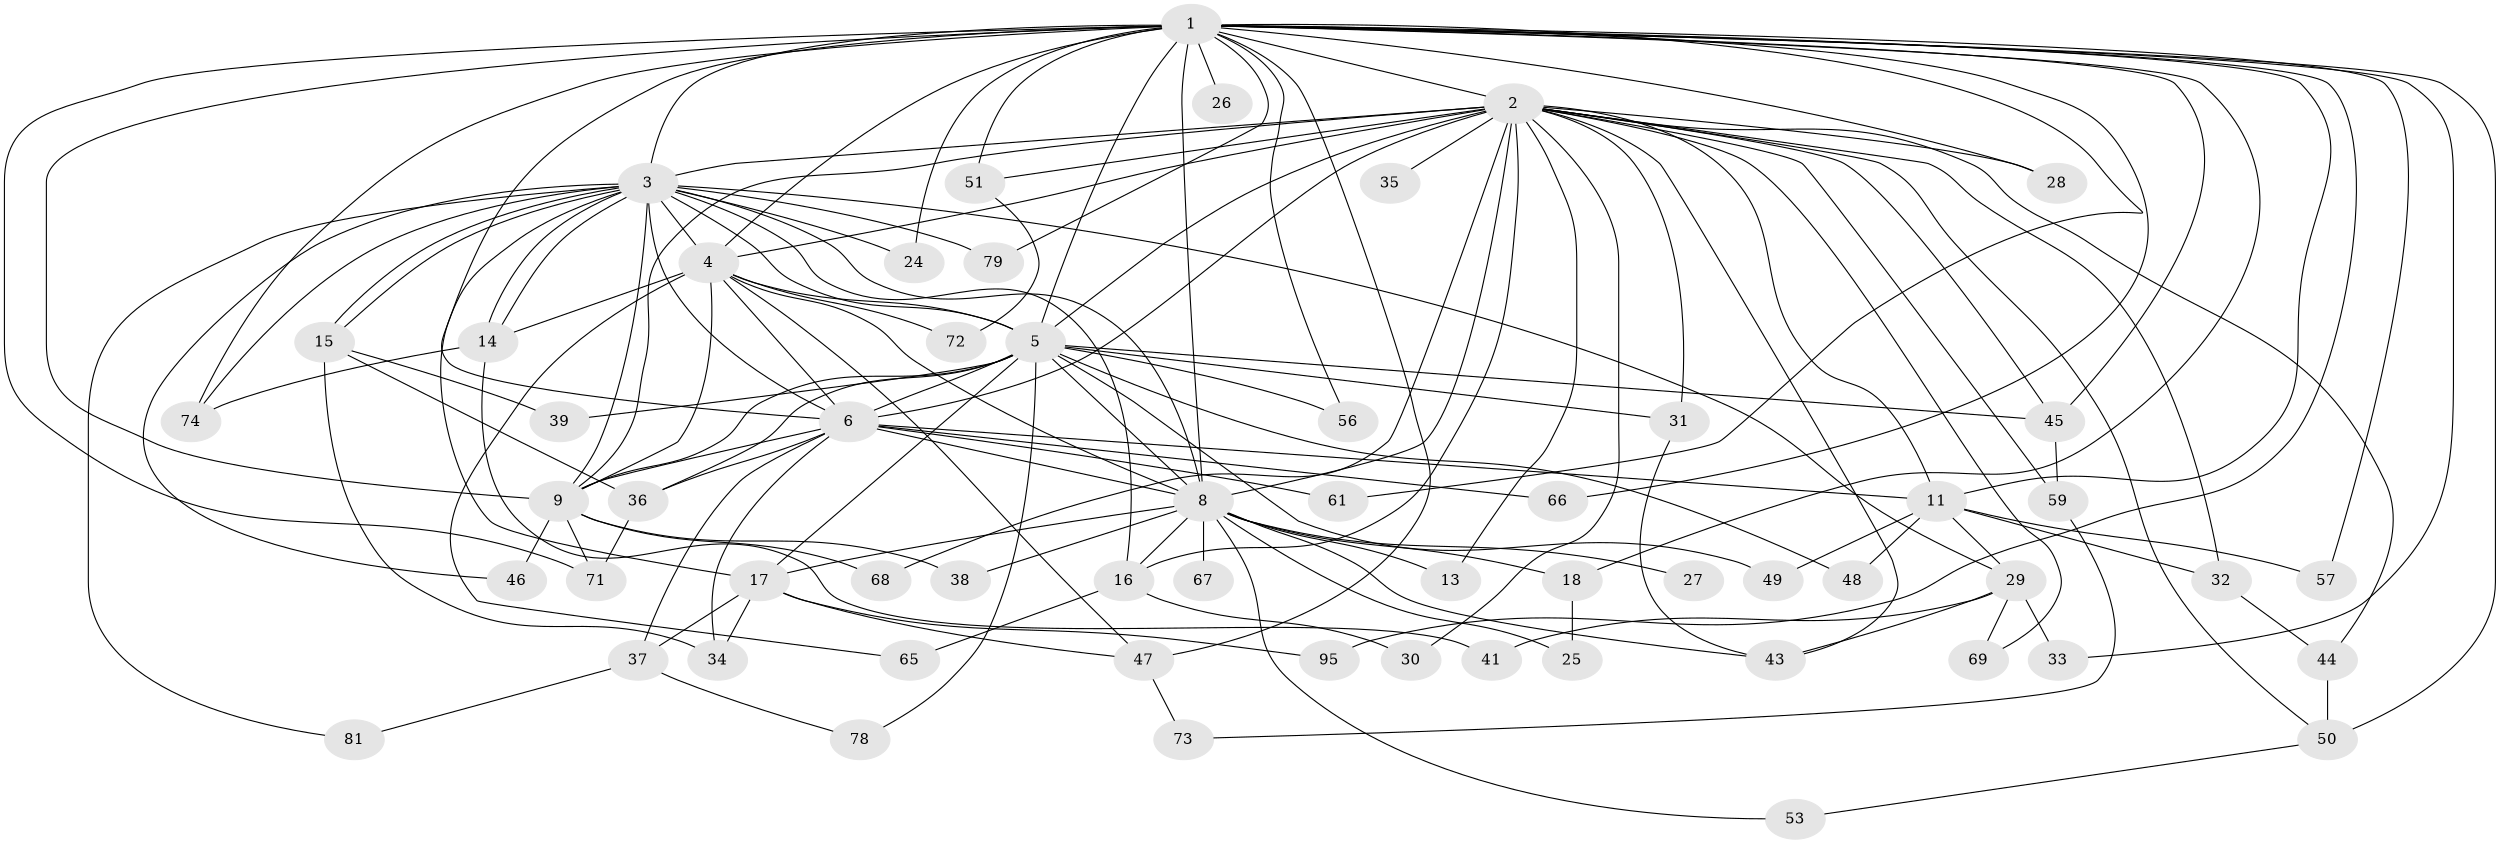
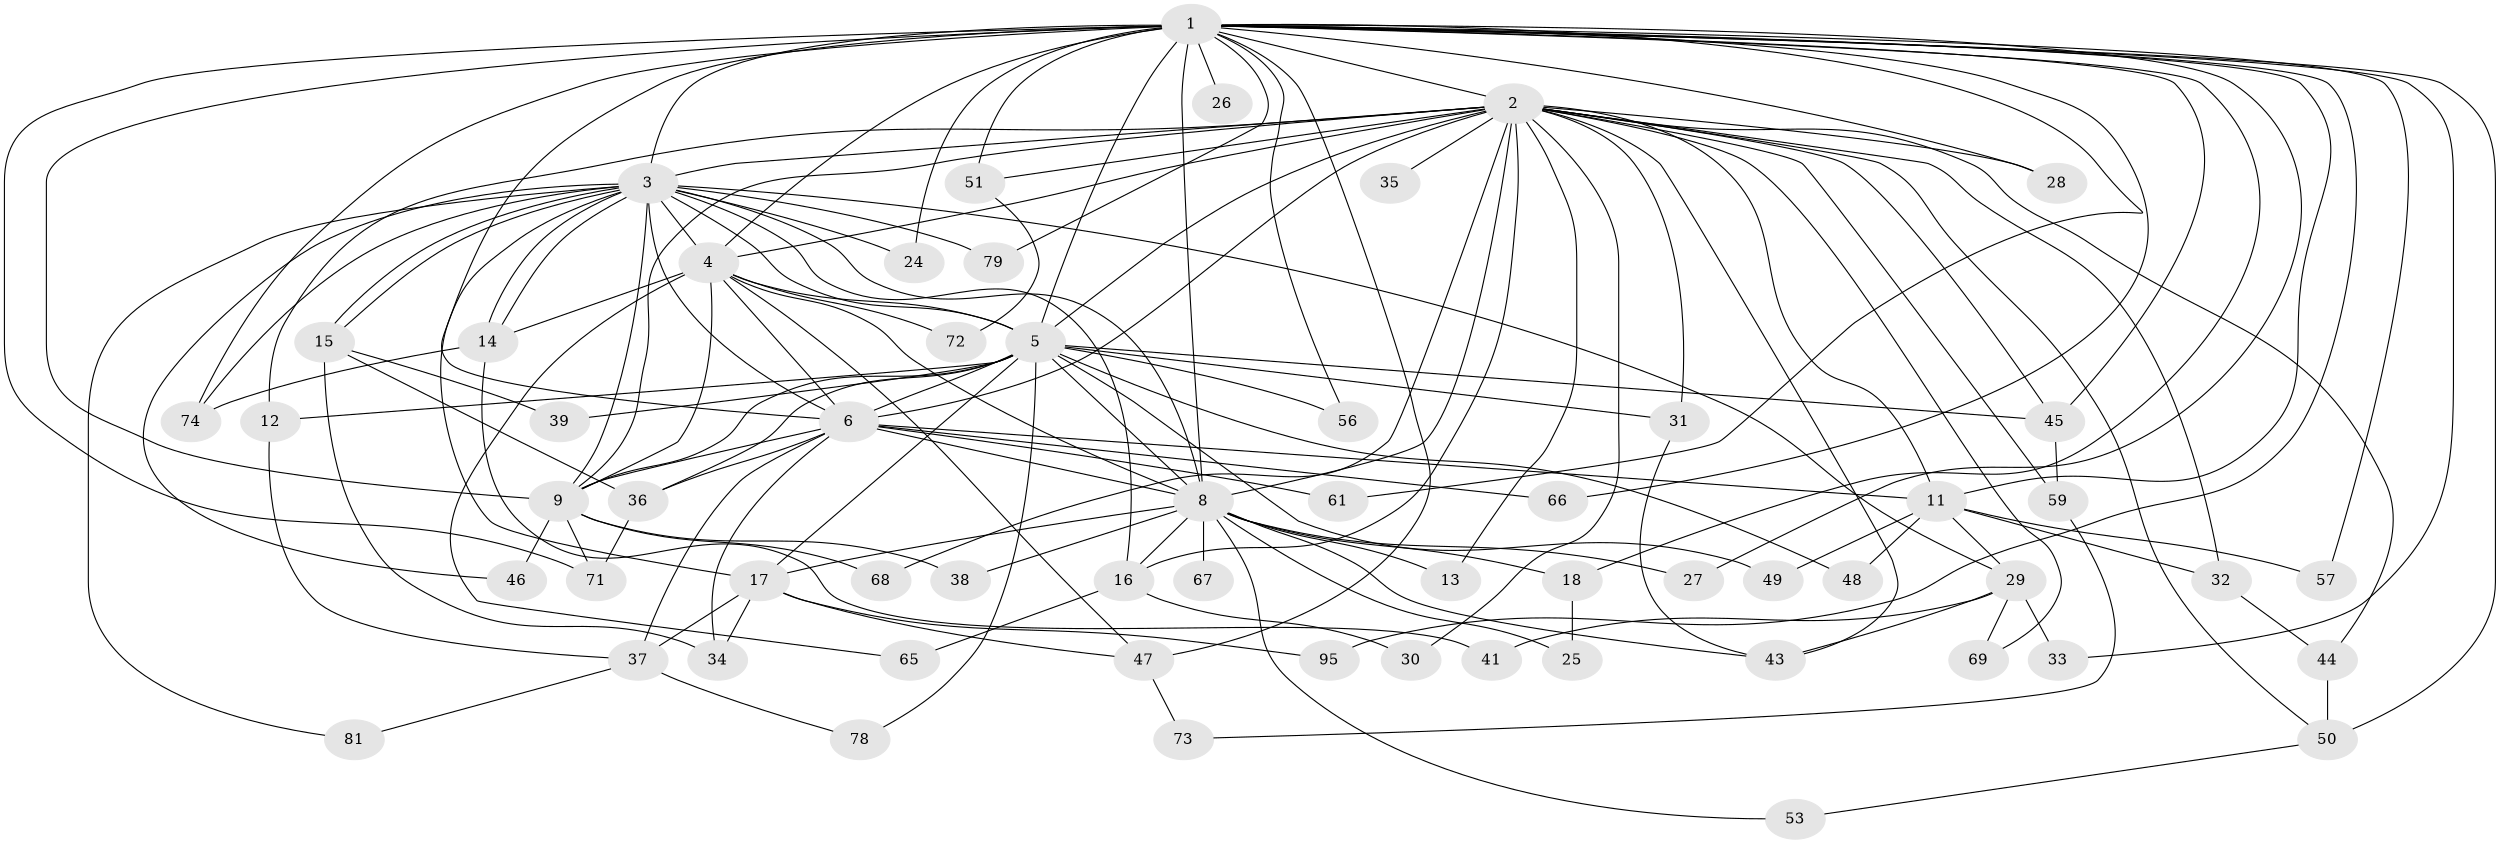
  graph {
    node [color=gray90 style=filled]
    1 [super="+7"]
    2 [super="+58"]
    3 [super="+20"]
    4 [super="+23"]
    5 [super="+54"]
    6 [super="+60"]
    8 [super="+10"]
    9 [super="+22"]
    11 [super="+19"]
    18
    24
    26
    27
    28
    33
    45 [super="+63"]
    47 [super="+52"]
    50 [super="+83"]
    51
    n20 [label=95]
    56
    57
    61
    66
    71 [super="+82"]
    74 [super="+77"]
    79
+   12
    13
    16 [super="+21"]
    30
    31
    32
    35
    43
    44 [super="+80"]
    59 [super="+62"]
    68
    69
    14 [super="+76"]
    15 [super="+70"]
    17 [super="+42"]
    29 [super="+64"]
    46
    81
    65
    72
    36 [super="+75"]
    39
    48
    49
    78
    34
    37 [super="+40"]
    25
    38
    53
    67
    73
    41
    1 -- 2 [weight=2]
    1 -- 3 [weight=2]
    1 -- 4 [weight=2]
    1 -- 5 [weight=2]
    1 -- 6 [weight=2]
    1 -- 8 [weight=4]
    1 -- 9 [weight=3]
    1 -- 11
    1 -- 18
    1 -- 24
    1 -- 26 [weight=2]
+   1 -- 27
    1 -- 28
    1 -- 33
    1 -- 45
    1 -- 47
    1 -- 50 [weight=2]
    1 -- 51
    1 -- n20
    1 -- 56
    1 -- 57
    1 -- 61
    1 -- 66
    1 -- 71
    1 -- 74
    1 -- 79
    2 -- 3
    2 -- 4
    2 -- 5
    2 -- 6 [weight=2]
    2 -- 8 [weight=2]
    2 -- 9
    2 -- 11
    2 -- 28
    2 -- 45
    2 -- 50
    2 -- 51
+   2 -- 12
    2 -- 13
    2 -- 16
    2 -- 30
    2 -- 31
    2 -- 32
    2 -- 35
    2 -- 43
    2 -- 44
    2 -- 59 [weight=2]
    2 -- 68
    2 -- 69
    3 -- 4
    3 -- 5
    3 -- 6
    3 -- 8 [weight=2]
    3 -- 9
    3 -- 24
    3 -- 74
    3 -- 79
    3 -- 16
    3 -- 14
    3 -- 14
    3 -- 15
    3 -- 15
    3 -- 17
    3 -- 29
    3 -- 46
    3 -- 81
    4 -- 5
    4 -- 6
    4 -- 8 [weight=2]
    4 -- 9
    4 -- 47
    4 -- 14
    4 -- 65
    4 -- 72
    5 -- 6
    5 -- 8 [weight=2]
    5 -- 9
    5 -- 45
    5 -- 56
+   5 -- 12
    5 -- 31
    5 -- 17 [weight=2]
    5 -- 36
    5 -- 39
    5 -- 48
    5 -- 49
    5 -- 78
    6 -- 8 [weight=2]
    6 -- 9
    6 -- 11
    6 -- 61
    6 -- 66
    6 -- 36
    6 -- 34
    6 -- 37
    8 -- 18
    8 -- 27
    8 -- 13
    8 -- 16
    8 -- 43
    8 -- 17 [weight=2]
    8 -- 25
    8 -- 38
    8 -- 53
    8 -- 67 [weight=2]
    9 -- 71
    9 -- 68
    9 -- 46
    9 -- 38
    11 -- 57
    11 -- 32
    11 -- 29
    11 -- 48
    11 -- 49
    18 -- 25
    45 -- 59
    47 -- 73
    50 -- 53
    51 -- 72
+   12 -- 37
    16 -- 30
    16 -- 65
    31 -- 43
    32 -- 44
    44 -- 50
    59 -- 73
    14 -- 74
    14 -- 41
    15 -- 36
    15 -- 39
    15 -- 34
    17 -- 47
    17 -- n20
    17 -- 34
    17 -- 37
    29 -- 33
    29 -- 43
    29 -- 69
    29 -- 41
    36 -- 71
    37 -- 81
    37 -- 78
  }
